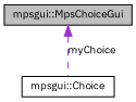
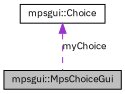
  digraph {
    fontname="IBM Plex Sans"
    node [color=black fontname="IBM Plex Sans" fontsize=10 shape=record style=filled]
    n1 [fillcolor=grey75 fontcolor=black height=0.2 label="mpsgui::MpsChoiceGui" width=0.4]
    n2 [fillcolor=white height=0.2 label="mpsgui::Choice" width=0.4]
-   n1 -> n2 [color=darkorchid3 dir=back fontname="IBM Plex Sans" fontsize=10 label=myChoice labelfontname=Helvetica labelfontsize=10 style=dashed]
+   n2 -> n1 [color=darkorchid3 dir=back fontname="IBM Plex Sans" fontsize=10 label=myChoice labelfontname=Helvetica labelfontsize=10 style=dashed]
  }
